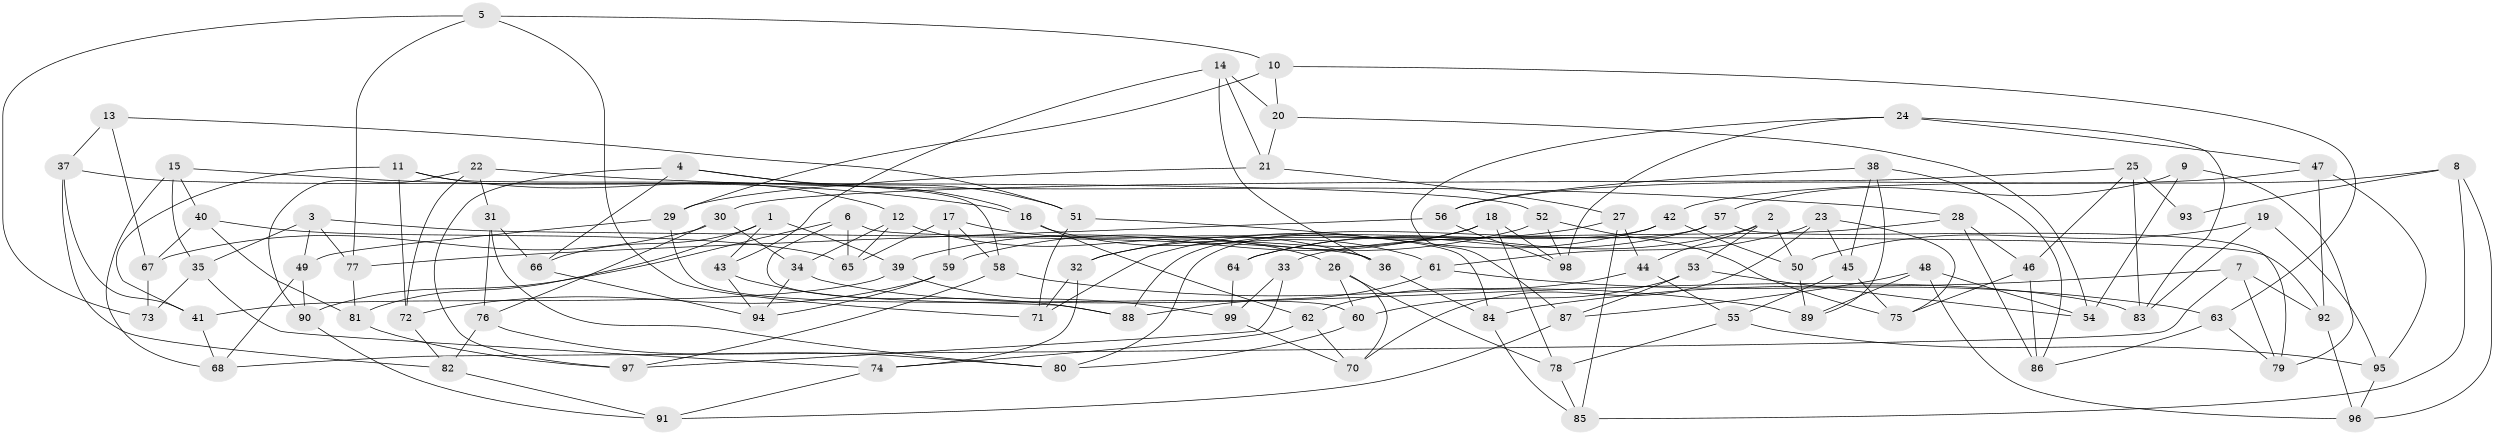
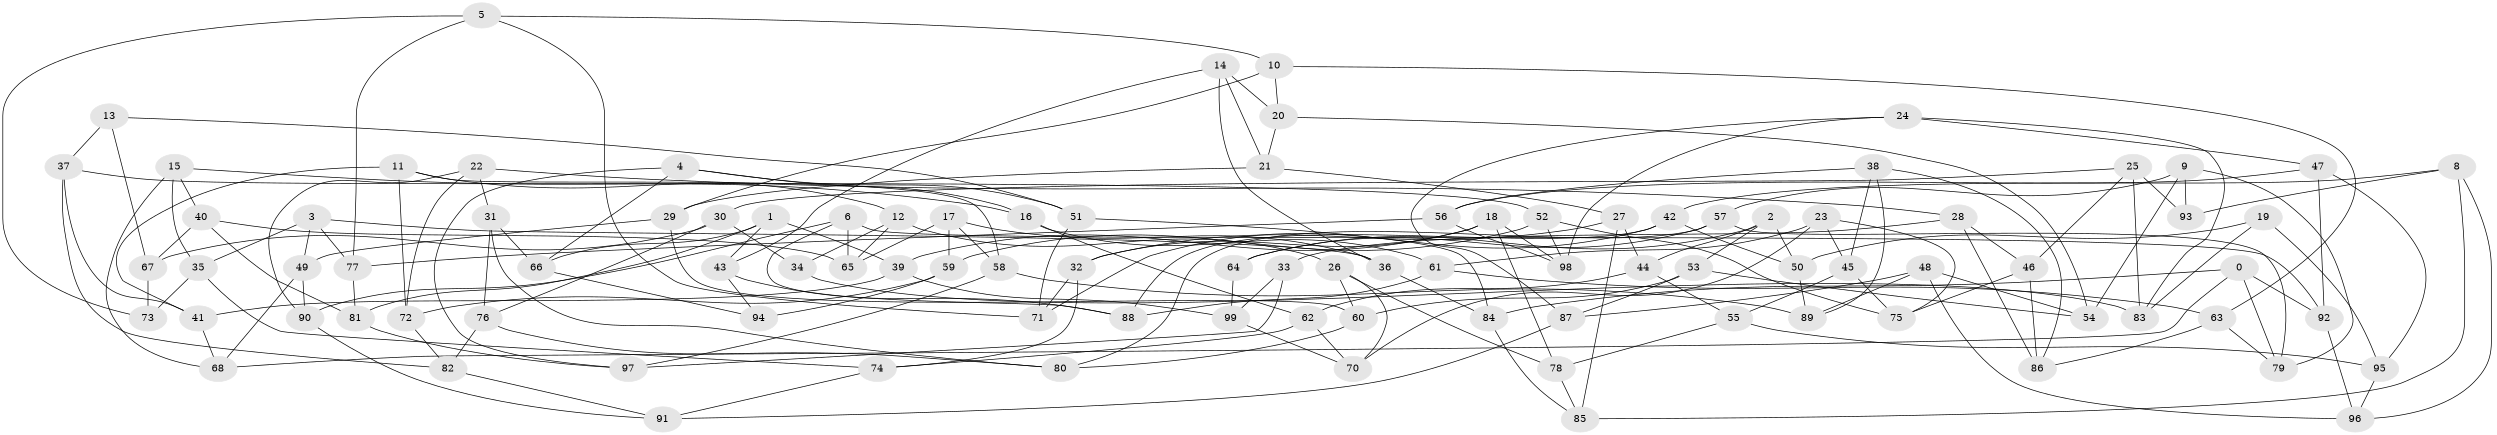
  graph {
    node [color=gray90 style=filled]
    1
    39
    43
    66
    81
    41
    n7 [label=99]
    88
    94
    97
    2
    44
    50
    53
    64
    62
    55
    89
    54
    87
    60
    3
    35
    36
    49
    77
    73
    74
    84
    90
    68
    4
    16
    51
    61
    71
    5
    10
    20
    29
    63
    6
    65
    92
    91
    96
-   7
+   7 [label=0]
    79
    85
    8
    42
    93
    9
    57
    80
    21
    86
    11
    12
    58
    72
    26
    34
    82
    78
    70
    83
    13
    37
    67
    52
    14
    27
    15
    40
    17
    59
    18
    32
    98
    19
    95
    22
    28
    31
    46
    33
    76
    23
    45
    75
    24
    47
    56
    25
    30
    38
    48
    1 -- 39
    1 -- 43
    1 -- 66
    1 -- 81
    39 -- 41
    39 -- n7
    43 -- 88
    43 -- 94
    66 -- 94
    81 -- 97
    41 -- 68
    n7 -- 70
    2 -- 44
    2 -- 50
    2 -- 53
    2 -- 64
    44 -- 62
    44 -- 55
    50 -- 89
    53 -- 54
    53 -- 87
    53 -- 60
    64 -- n7
    62 -- 74
    62 -- 70
    55 -- 78
    55 -- 95
    87 -- 91
    60 -- 80
    3 -- 35
    3 -- 36
    3 -- 49
    3 -- 77
    35 -- 73
    35 -- 74
    36 -- 84
    49 -- 90
    49 -- 68
    77 -- 81
    74 -- 91
    84 -- 85
    90 -- 91
    4 -- 66
    4 -- 97
    4 -- 16
    4 -- 51
    16 -- 62
    16 -- 61
    51 -- 84
    51 -- 71
    61 -- 88
    61 -- 63
    5 -- 77
    5 -- 73
    5 -- 71
    5 -- 10
    10 -- 20
    10 -- 29
    10 -- 63
    20 -- 54
    20 -- 21
    29 -- 60
    29 -- 49
    63 -- 79
    63 -- 86
    6 -- 88
    6 -- 90
    6 -- 65
    6 -- 92
    92 -- 96
    7 -- 84
    7 -- 68
    7 -- 92
    7 -- 79
    8 -- 96
    8 -- 85
    8 -- 42
    8 -- 93
    42 -- 88
    42 -- 50
    42 -- 71
    9 -- 54
    9 -- 79
+   9 -- 93
    9 -- 57
    57 -- 64
    57 -- 79
    57 -- 80
    21 -- 29
    21 -- 27
    11 -- 41
    11 -- 12
    11 -- 58
    11 -- 72
    12 -- 65
    12 -- 26
    12 -- 34
    58 -- 97
    58 -- 89
    72 -- 82
    26 -- 60
    26 -- 78
    26 -- 70
-   34 -- 94
    34 -- 83
    82 -- 91
    78 -- 85
    13 -- 51
    13 -- 37
    13 -- 67
    37 -- 41
    37 -- 82
    37 -- 52
    67 -- 73
    52 -- 59
    52 -- 98
    52 -- 75
    14 -- 43
    14 -- 36
    14 -- 20
    14 -- 21
    27 -- 44
    27 -- 85
    27 -- 32
    15 -- 35
    15 -- 68
    15 -- 16
    15 -- 40
    40 -- 81
    40 -- 65
    40 -- 67
    17 -- 36
    17 -- 65
    17 -- 58
    17 -- 59
    59 -- 94
    59 -- 72
    18 -- 39
    18 -- 78
    18 -- 32
    18 -- 98
    32 -- 74
    32 -- 71
    19 -- 50
    19 -- 83
    19 -- 95
    95 -- 96
    22 -- 90
    22 -- 72
    22 -- 28
    22 -- 31
    28 -- 86
    28 -- 46
    28 -- 33
    31 -- 66
    31 -- 80
    31 -- 76
    46 -- 86
    46 -- 75
    33 -- n7
    33 -- 97
    76 -- 80
    76 -- 82
    23 -- 61
    23 -- 70
    23 -- 45
    23 -- 75
    45 -- 55
    45 -- 75
    24 -- 87
    24 -- 83
    24 -- 98
    24 -- 47
    47 -- 92
    47 -- 95
    47 -- 56
    56 -- 77
    56 -- 98
    25 -- 93
    25 -- 83
    25 -- 46
    25 -- 30
    30 -- 34
    30 -- 67
    30 -- 76
    38 -- 89
    38 -- 86
    38 -- 45
    38 -- 56
    48 -- 89
    48 -- 54
    48 -- 87
    48 -- 96
  }
